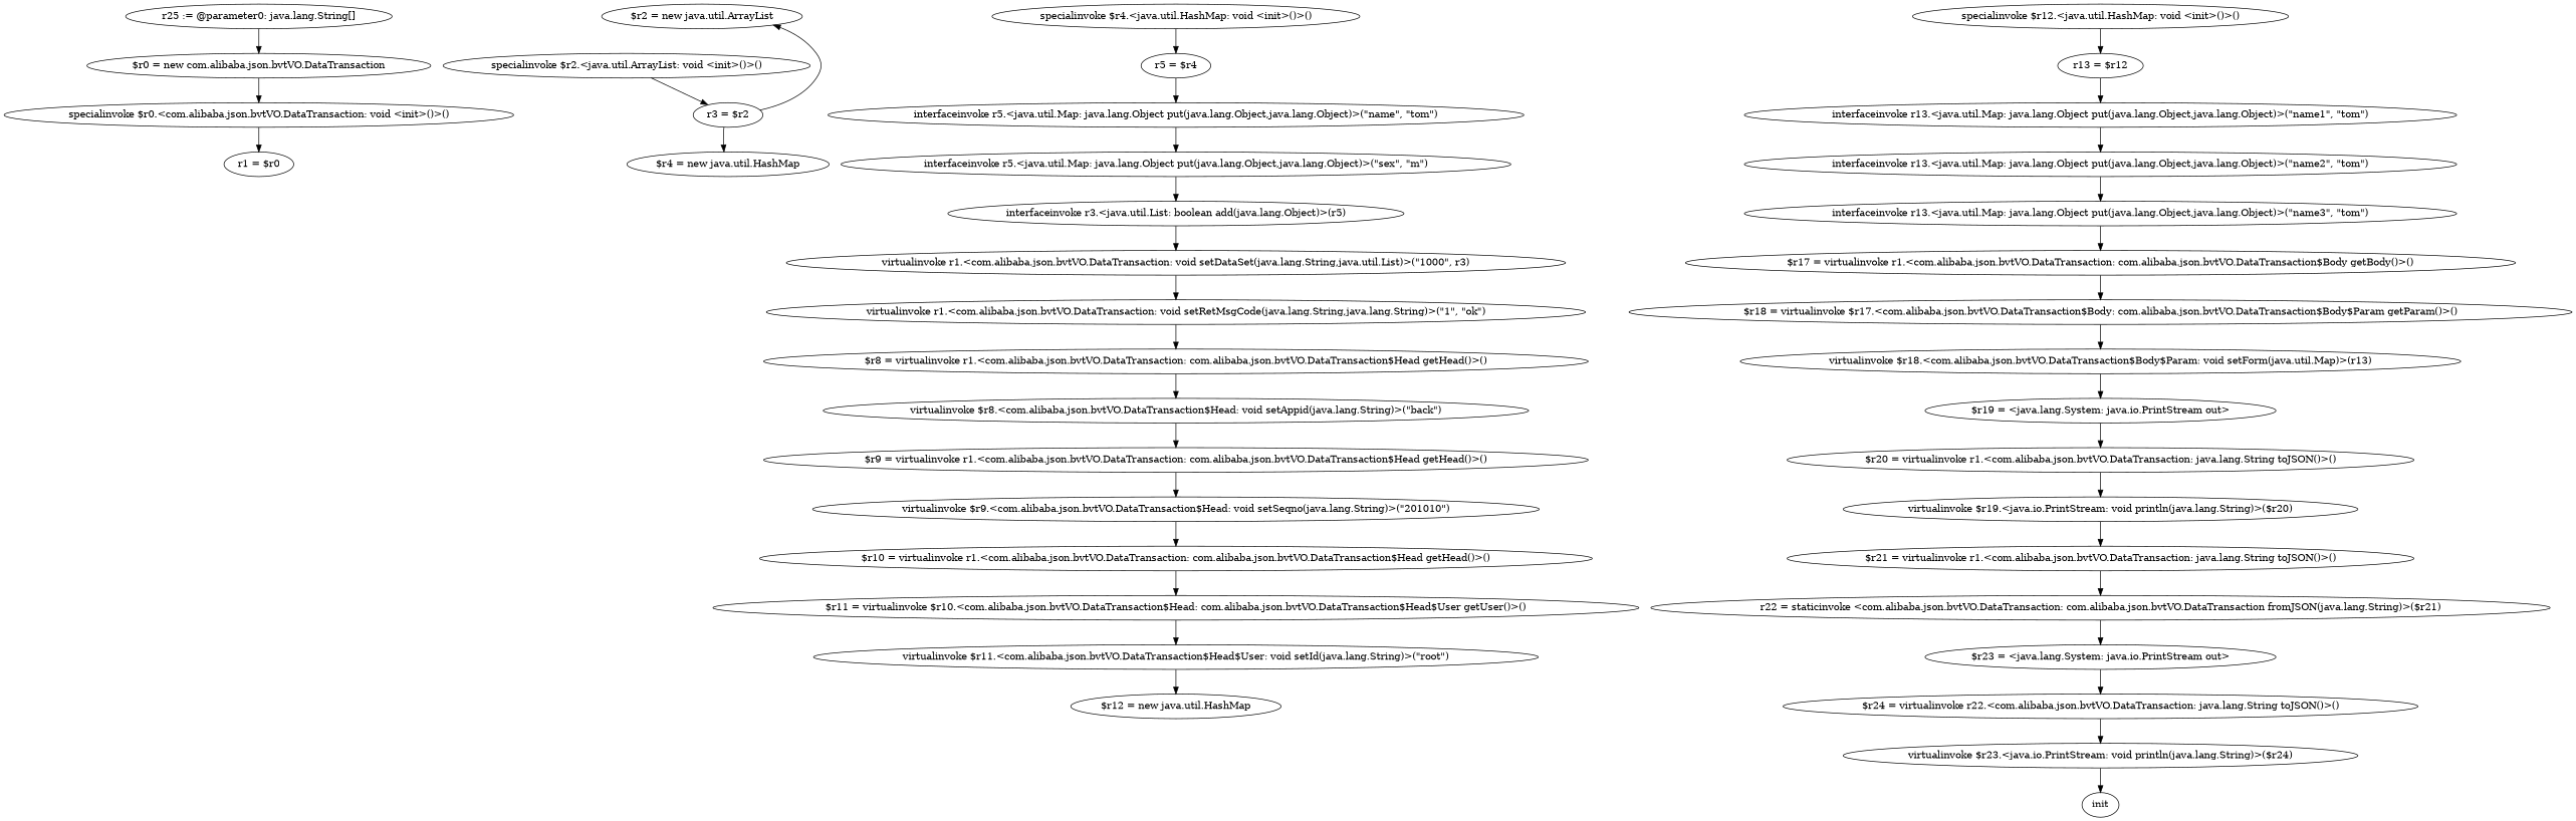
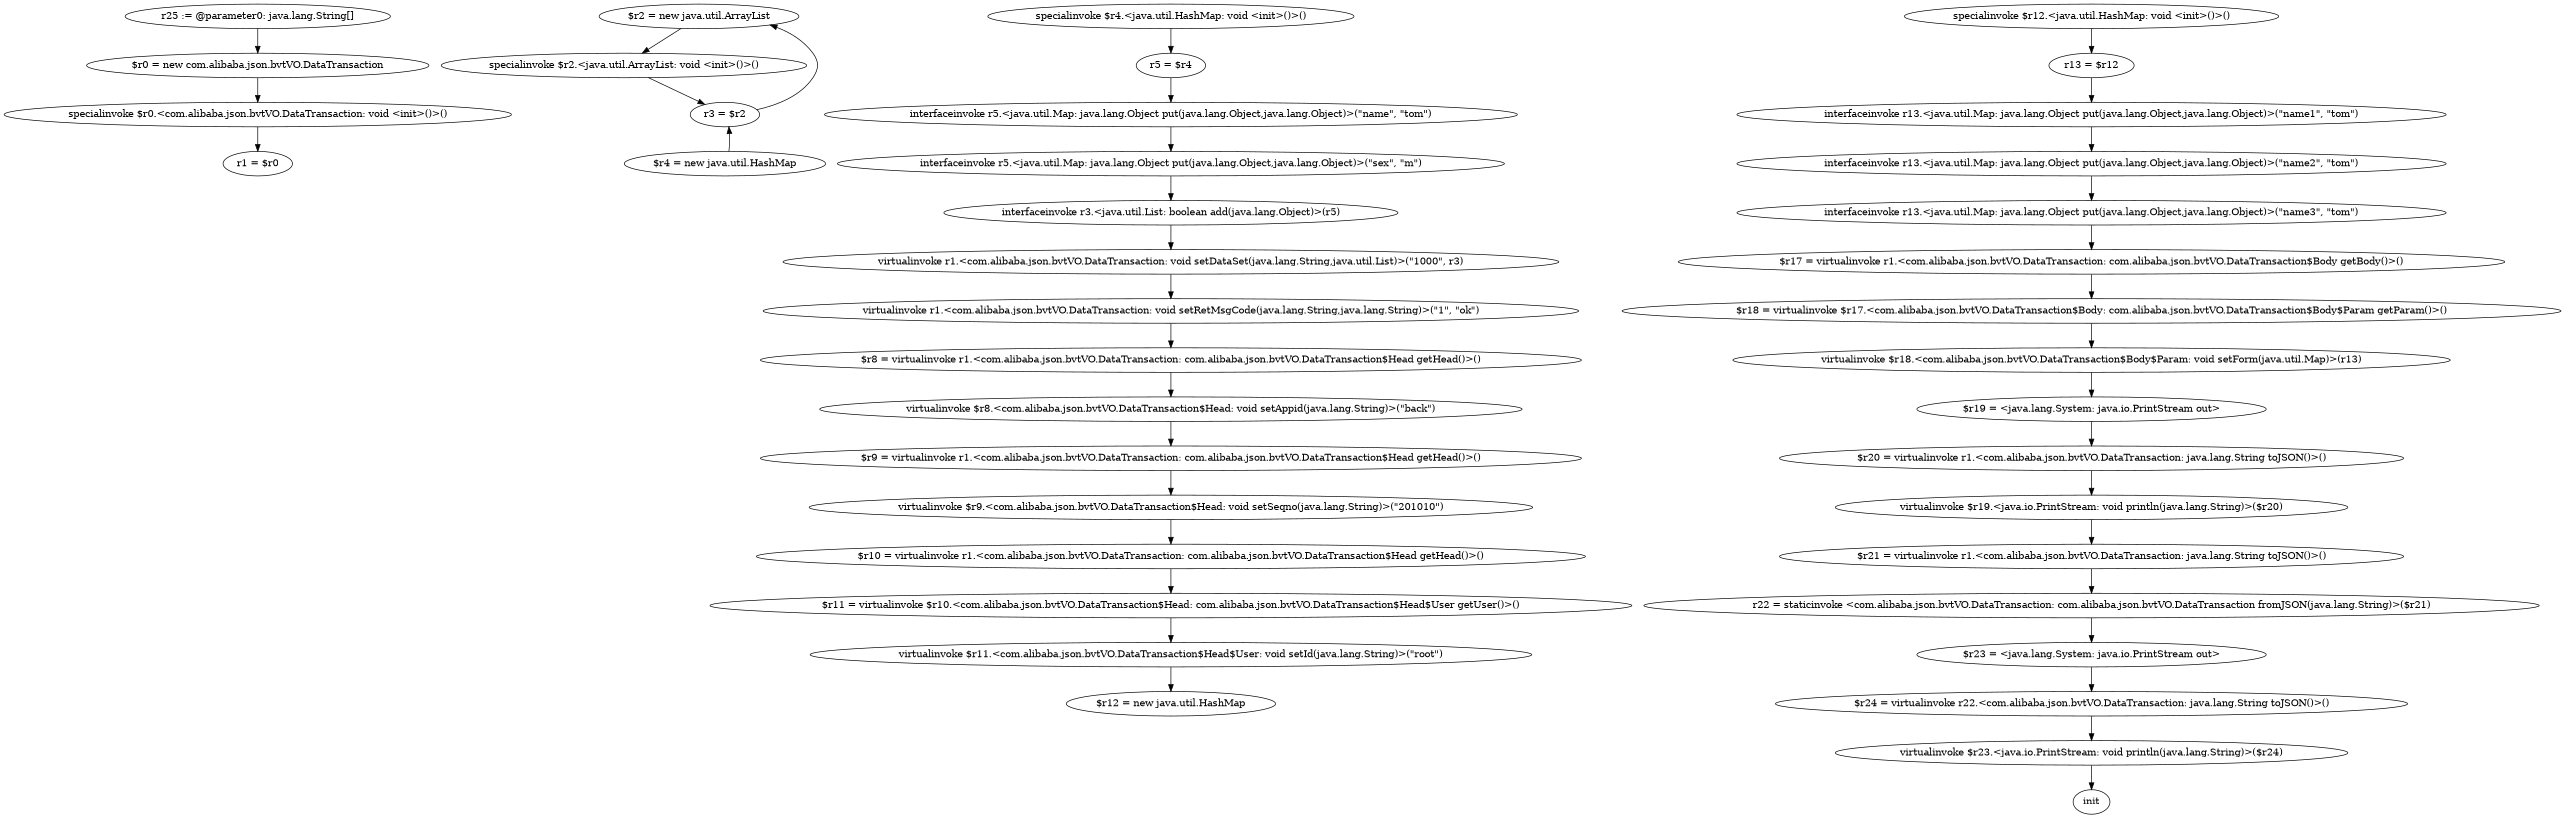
  digraph {
    "r25 := @parameter0: java.lang.String[]"
    "$r0 = new com.alibaba.json.bvtVO.DataTransaction"
    "specialinvoke $r0.<com.alibaba.json.bvtVO.DataTransaction: void <init>()>()"
    "r1 = $r0"
    "$r2 = new java.util.ArrayList"
    "specialinvoke $r2.<java.util.ArrayList: void <init>()>()"
    "r3 = $r2"
    "$r4 = new java.util.HashMap"
    "specialinvoke $r4.<java.util.HashMap: void <init>()>()"
    "r5 = $r4"
    "interfaceinvoke r5.<java.util.Map: java.lang.Object put(java.lang.Object,java.lang.Object)>(\"name\", \"tom\")"
    "interfaceinvoke r5.<java.util.Map: java.lang.Object put(java.lang.Object,java.lang.Object)>(\"sex\", \"m\")"
    "interfaceinvoke r3.<java.util.List: boolean add(java.lang.Object)>(r5)"
    "virtualinvoke r1.<com.alibaba.json.bvtVO.DataTransaction: void setDataSet(java.lang.String,java.util.List)>(\"1000\", r3)"
    "virtualinvoke r1.<com.alibaba.json.bvtVO.DataTransaction: void setRetMsgCode(java.lang.String,java.lang.String)>(\"1\", \"ok\")"
    "$r8 = virtualinvoke r1.<com.alibaba.json.bvtVO.DataTransaction: com.alibaba.json.bvtVO.DataTransaction$Head getHead()>()"
    "virtualinvoke $r8.<com.alibaba.json.bvtVO.DataTransaction$Head: void setAppid(java.lang.String)>(\"back\")"
    "$r9 = virtualinvoke r1.<com.alibaba.json.bvtVO.DataTransaction: com.alibaba.json.bvtVO.DataTransaction$Head getHead()>()"
    "virtualinvoke $r9.<com.alibaba.json.bvtVO.DataTransaction$Head: void setSeqno(java.lang.String)>(\"201010\")"
    "$r10 = virtualinvoke r1.<com.alibaba.json.bvtVO.DataTransaction: com.alibaba.json.bvtVO.DataTransaction$Head getHead()>()"
    "$r11 = virtualinvoke $r10.<com.alibaba.json.bvtVO.DataTransaction$Head: com.alibaba.json.bvtVO.DataTransaction$Head$User getUser()>()"
    "virtualinvoke $r11.<com.alibaba.json.bvtVO.DataTransaction$Head$User: void setId(java.lang.String)>(\"root\")"
    "$r12 = new java.util.HashMap"
    "specialinvoke $r12.<java.util.HashMap: void <init>()>()"
    "r13 = $r12"
    "interfaceinvoke r13.<java.util.Map: java.lang.Object put(java.lang.Object,java.lang.Object)>(\"name1\", \"tom\")"
    "interfaceinvoke r13.<java.util.Map: java.lang.Object put(java.lang.Object,java.lang.Object)>(\"name2\", \"tom\")"
    "interfaceinvoke r13.<java.util.Map: java.lang.Object put(java.lang.Object,java.lang.Object)>(\"name3\", \"tom\")"
    "$r17 = virtualinvoke r1.<com.alibaba.json.bvtVO.DataTransaction: com.alibaba.json.bvtVO.DataTransaction$Body getBody()>()"
    "$r18 = virtualinvoke $r17.<com.alibaba.json.bvtVO.DataTransaction$Body: com.alibaba.json.bvtVO.DataTransaction$Body$Param getParam()>()"
    "virtualinvoke $r18.<com.alibaba.json.bvtVO.DataTransaction$Body$Param: void setForm(java.util.Map)>(r13)"
    "$r19 = <java.lang.System: java.io.PrintStream out>"
    "$r20 = virtualinvoke r1.<com.alibaba.json.bvtVO.DataTransaction: java.lang.String toJSON()>()"
    "virtualinvoke $r19.<java.io.PrintStream: void println(java.lang.String)>($r20)"
    "$r21 = virtualinvoke r1.<com.alibaba.json.bvtVO.DataTransaction: java.lang.String toJSON()>()"
    "r22 = staticinvoke <com.alibaba.json.bvtVO.DataTransaction: com.alibaba.json.bvtVO.DataTransaction fromJSON(java.lang.String)>($r21)"
    "$r23 = <java.lang.System: java.io.PrintStream out>"
    "$r24 = virtualinvoke r22.<com.alibaba.json.bvtVO.DataTransaction: java.lang.String toJSON()>()"
    "virtualinvoke $r23.<java.io.PrintStream: void println(java.lang.String)>($r24)"
    n40 [label=init]
    "r25 := @parameter0: java.lang.String[]" -> "$r0 = new com.alibaba.json.bvtVO.DataTransaction"
    "$r0 = new com.alibaba.json.bvtVO.DataTransaction" -> "specialinvoke $r0.<com.alibaba.json.bvtVO.DataTransaction: void <init>()>()"
    "specialinvoke $r0.<com.alibaba.json.bvtVO.DataTransaction: void <init>()>()" -> "r1 = $r0"
+   "$r2 = new java.util.ArrayList" -> "specialinvoke $r2.<java.util.ArrayList: void <init>()>()"
    "specialinvoke $r2.<java.util.ArrayList: void <init>()>()" -> "r3 = $r2"
    "r3 = $r2" -> "$r2 = new java.util.ArrayList"
-   "r3 = $r2" -> "$r4 = new java.util.HashMap"
+   "$r4 = new java.util.HashMap" -> "r3 = $r2"
    "specialinvoke $r4.<java.util.HashMap: void <init>()>()" -> "r5 = $r4"
    "r5 = $r4" -> "interfaceinvoke r5.<java.util.Map: java.lang.Object put(java.lang.Object,java.lang.Object)>(\"name\", \"tom\")"
    "interfaceinvoke r5.<java.util.Map: java.lang.Object put(java.lang.Object,java.lang.Object)>(\"name\", \"tom\")" -> "interfaceinvoke r5.<java.util.Map: java.lang.Object put(java.lang.Object,java.lang.Object)>(\"sex\", \"m\")"
    "interfaceinvoke r5.<java.util.Map: java.lang.Object put(java.lang.Object,java.lang.Object)>(\"sex\", \"m\")" -> "interfaceinvoke r3.<java.util.List: boolean add(java.lang.Object)>(r5)"
    "interfaceinvoke r3.<java.util.List: boolean add(java.lang.Object)>(r5)" -> "virtualinvoke r1.<com.alibaba.json.bvtVO.DataTransaction: void setDataSet(java.lang.String,java.util.List)>(\"1000\", r3)"
    "virtualinvoke r1.<com.alibaba.json.bvtVO.DataTransaction: void setDataSet(java.lang.String,java.util.List)>(\"1000\", r3)" -> "virtualinvoke r1.<com.alibaba.json.bvtVO.DataTransaction: void setRetMsgCode(java.lang.String,java.lang.String)>(\"1\", \"ok\")"
    "virtualinvoke r1.<com.alibaba.json.bvtVO.DataTransaction: void setRetMsgCode(java.lang.String,java.lang.String)>(\"1\", \"ok\")" -> "$r8 = virtualinvoke r1.<com.alibaba.json.bvtVO.DataTransaction: com.alibaba.json.bvtVO.DataTransaction$Head getHead()>()"
    "$r8 = virtualinvoke r1.<com.alibaba.json.bvtVO.DataTransaction: com.alibaba.json.bvtVO.DataTransaction$Head getHead()>()" -> "virtualinvoke $r8.<com.alibaba.json.bvtVO.DataTransaction$Head: void setAppid(java.lang.String)>(\"back\")"
    "virtualinvoke $r8.<com.alibaba.json.bvtVO.DataTransaction$Head: void setAppid(java.lang.String)>(\"back\")" -> "$r9 = virtualinvoke r1.<com.alibaba.json.bvtVO.DataTransaction: com.alibaba.json.bvtVO.DataTransaction$Head getHead()>()"
    "$r9 = virtualinvoke r1.<com.alibaba.json.bvtVO.DataTransaction: com.alibaba.json.bvtVO.DataTransaction$Head getHead()>()" -> "virtualinvoke $r9.<com.alibaba.json.bvtVO.DataTransaction$Head: void setSeqno(java.lang.String)>(\"201010\")"
    "virtualinvoke $r9.<com.alibaba.json.bvtVO.DataTransaction$Head: void setSeqno(java.lang.String)>(\"201010\")" -> "$r10 = virtualinvoke r1.<com.alibaba.json.bvtVO.DataTransaction: com.alibaba.json.bvtVO.DataTransaction$Head getHead()>()"
    "$r10 = virtualinvoke r1.<com.alibaba.json.bvtVO.DataTransaction: com.alibaba.json.bvtVO.DataTransaction$Head getHead()>()" -> "$r11 = virtualinvoke $r10.<com.alibaba.json.bvtVO.DataTransaction$Head: com.alibaba.json.bvtVO.DataTransaction$Head$User getUser()>()"
    "$r11 = virtualinvoke $r10.<com.alibaba.json.bvtVO.DataTransaction$Head: com.alibaba.json.bvtVO.DataTransaction$Head$User getUser()>()" -> "virtualinvoke $r11.<com.alibaba.json.bvtVO.DataTransaction$Head$User: void setId(java.lang.String)>(\"root\")"
    "virtualinvoke $r11.<com.alibaba.json.bvtVO.DataTransaction$Head$User: void setId(java.lang.String)>(\"root\")" -> "$r12 = new java.util.HashMap"
    "specialinvoke $r12.<java.util.HashMap: void <init>()>()" -> "r13 = $r12"
    "r13 = $r12" -> "interfaceinvoke r13.<java.util.Map: java.lang.Object put(java.lang.Object,java.lang.Object)>(\"name1\", \"tom\")"
    "interfaceinvoke r13.<java.util.Map: java.lang.Object put(java.lang.Object,java.lang.Object)>(\"name1\", \"tom\")" -> "interfaceinvoke r13.<java.util.Map: java.lang.Object put(java.lang.Object,java.lang.Object)>(\"name2\", \"tom\")"
    "interfaceinvoke r13.<java.util.Map: java.lang.Object put(java.lang.Object,java.lang.Object)>(\"name2\", \"tom\")" -> "interfaceinvoke r13.<java.util.Map: java.lang.Object put(java.lang.Object,java.lang.Object)>(\"name3\", \"tom\")"
    "interfaceinvoke r13.<java.util.Map: java.lang.Object put(java.lang.Object,java.lang.Object)>(\"name3\", \"tom\")" -> "$r17 = virtualinvoke r1.<com.alibaba.json.bvtVO.DataTransaction: com.alibaba.json.bvtVO.DataTransaction$Body getBody()>()"
    "$r17 = virtualinvoke r1.<com.alibaba.json.bvtVO.DataTransaction: com.alibaba.json.bvtVO.DataTransaction$Body getBody()>()" -> "$r18 = virtualinvoke $r17.<com.alibaba.json.bvtVO.DataTransaction$Body: com.alibaba.json.bvtVO.DataTransaction$Body$Param getParam()>()"
    "$r18 = virtualinvoke $r17.<com.alibaba.json.bvtVO.DataTransaction$Body: com.alibaba.json.bvtVO.DataTransaction$Body$Param getParam()>()" -> "virtualinvoke $r18.<com.alibaba.json.bvtVO.DataTransaction$Body$Param: void setForm(java.util.Map)>(r13)"
    "virtualinvoke $r18.<com.alibaba.json.bvtVO.DataTransaction$Body$Param: void setForm(java.util.Map)>(r13)" -> "$r19 = <java.lang.System: java.io.PrintStream out>"
    "$r19 = <java.lang.System: java.io.PrintStream out>" -> "$r20 = virtualinvoke r1.<com.alibaba.json.bvtVO.DataTransaction: java.lang.String toJSON()>()"
    "$r20 = virtualinvoke r1.<com.alibaba.json.bvtVO.DataTransaction: java.lang.String toJSON()>()" -> "virtualinvoke $r19.<java.io.PrintStream: void println(java.lang.String)>($r20)"
    "virtualinvoke $r19.<java.io.PrintStream: void println(java.lang.String)>($r20)" -> "$r21 = virtualinvoke r1.<com.alibaba.json.bvtVO.DataTransaction: java.lang.String toJSON()>()"
    "$r21 = virtualinvoke r1.<com.alibaba.json.bvtVO.DataTransaction: java.lang.String toJSON()>()" -> "r22 = staticinvoke <com.alibaba.json.bvtVO.DataTransaction: com.alibaba.json.bvtVO.DataTransaction fromJSON(java.lang.String)>($r21)"
    "r22 = staticinvoke <com.alibaba.json.bvtVO.DataTransaction: com.alibaba.json.bvtVO.DataTransaction fromJSON(java.lang.String)>($r21)" -> "$r23 = <java.lang.System: java.io.PrintStream out>"
    "$r23 = <java.lang.System: java.io.PrintStream out>" -> "$r24 = virtualinvoke r22.<com.alibaba.json.bvtVO.DataTransaction: java.lang.String toJSON()>()"
    "$r24 = virtualinvoke r22.<com.alibaba.json.bvtVO.DataTransaction: java.lang.String toJSON()>()" -> "virtualinvoke $r23.<java.io.PrintStream: void println(java.lang.String)>($r24)"
    "virtualinvoke $r23.<java.io.PrintStream: void println(java.lang.String)>($r24)" -> n40
  }
